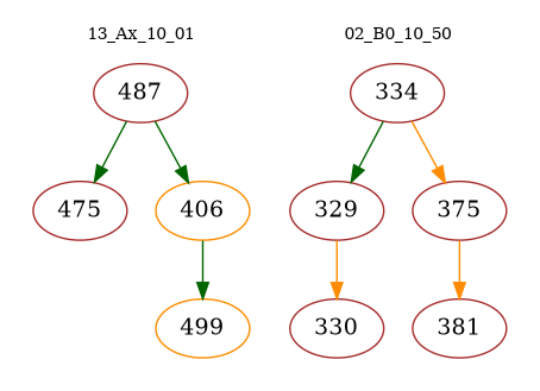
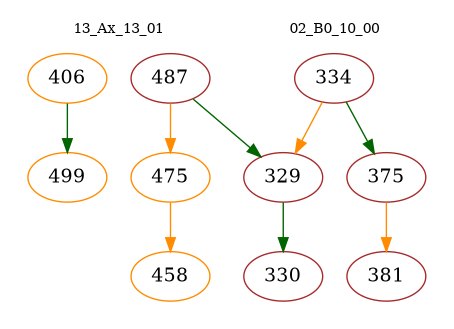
  digraph {
    node [color=brown]
    edge [color=darkgreen]
    n1 [label=487]
-   n2 [label=475]
+   n2 [color=darkorange label=475]
    n3 [color=darkorange label=406]
+   n4 [color=darkorange label=458]
    n5 [color=darkorange label=499]
    n6 [label=334]
    n7 [label=329]
    n8 [label=375]
    n9 [label=330]
    n10 [label=381]
    subgraph cluster_1 {
      color=white
      fontsize=10
-     label="13_Ax_10_01"
+     label="13_Ax_13_01"
      n1
      n2
      n3
+     n4
      n5
    }
    subgraph cluster_2 {
      color=white
      fontsize=10
-     label="02_B0_10_50"
+     label="02_B0_10_00"
      n6
      n7
      n8
      n9
      n10
    }
-   n1 -> n2
-   n1 -> n3
+   n1 -> n2 [color=darkorange]
+   n1 -> n7
+   n2 -> n4 [color=darkorange]
    n3 -> n5
-   n6 -> n7
-   n6 -> n8 [color=darkorange]
-   n7 -> n9 [color=darkorange]
+   n6 -> n7 [color=darkorange]
+   n6 -> n8
+   n7 -> n9
    n8 -> n10 [color=darkorange]
  }
